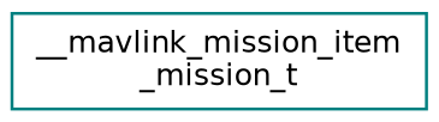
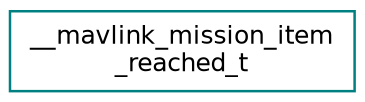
  digraph {
    rankdir=LR
-   n1 [color=teal fillcolor=white fontname=Helvetica fontsize=10 height=0.2 label="__mavlink_mission_item\l_mission_t" shape=record style=filled width=0.4]
+   n1 [color=teal fillcolor=white fontname=Helvetica fontsize=10 height=0.2 label="__mavlink_mission_item\l_reached_t" shape=record style=filled width=0.4]
  }
